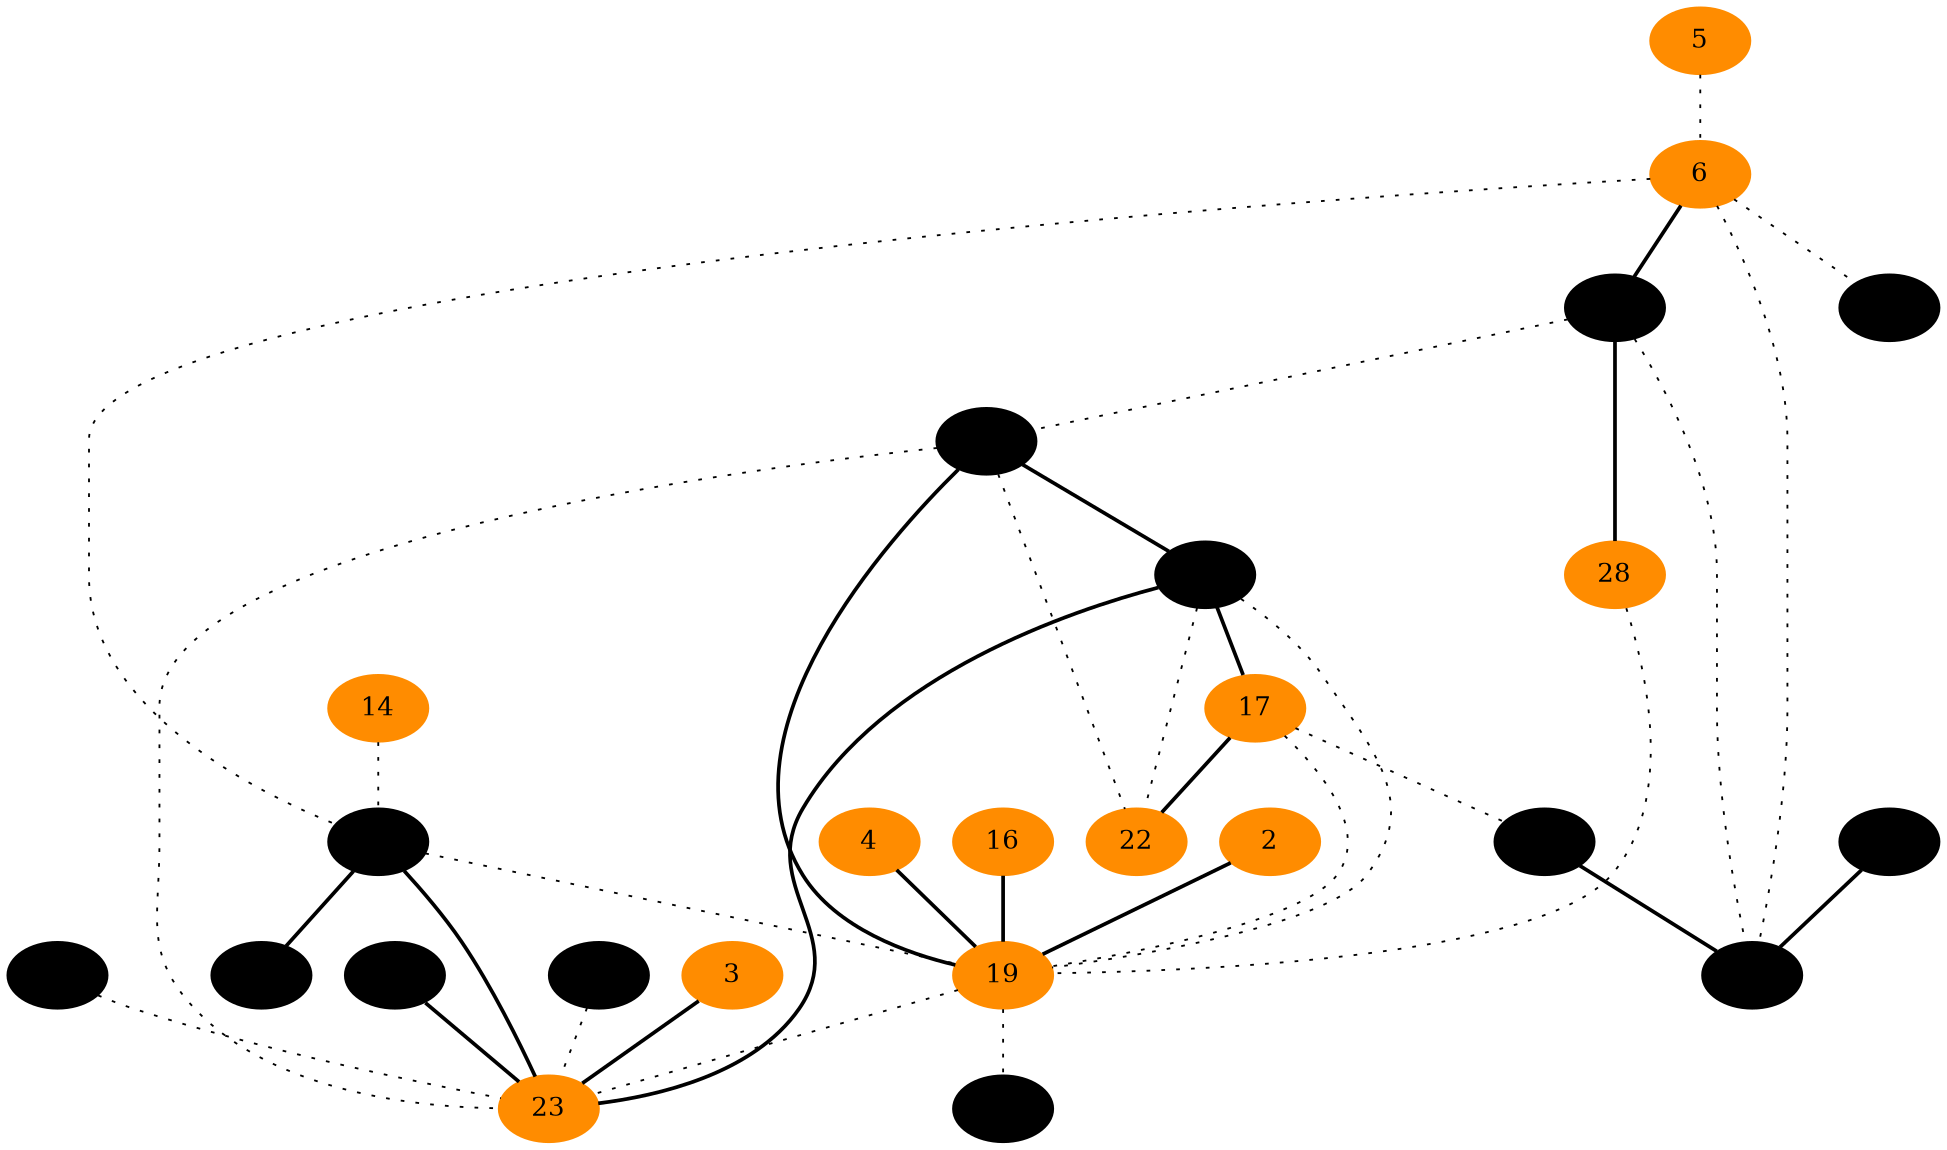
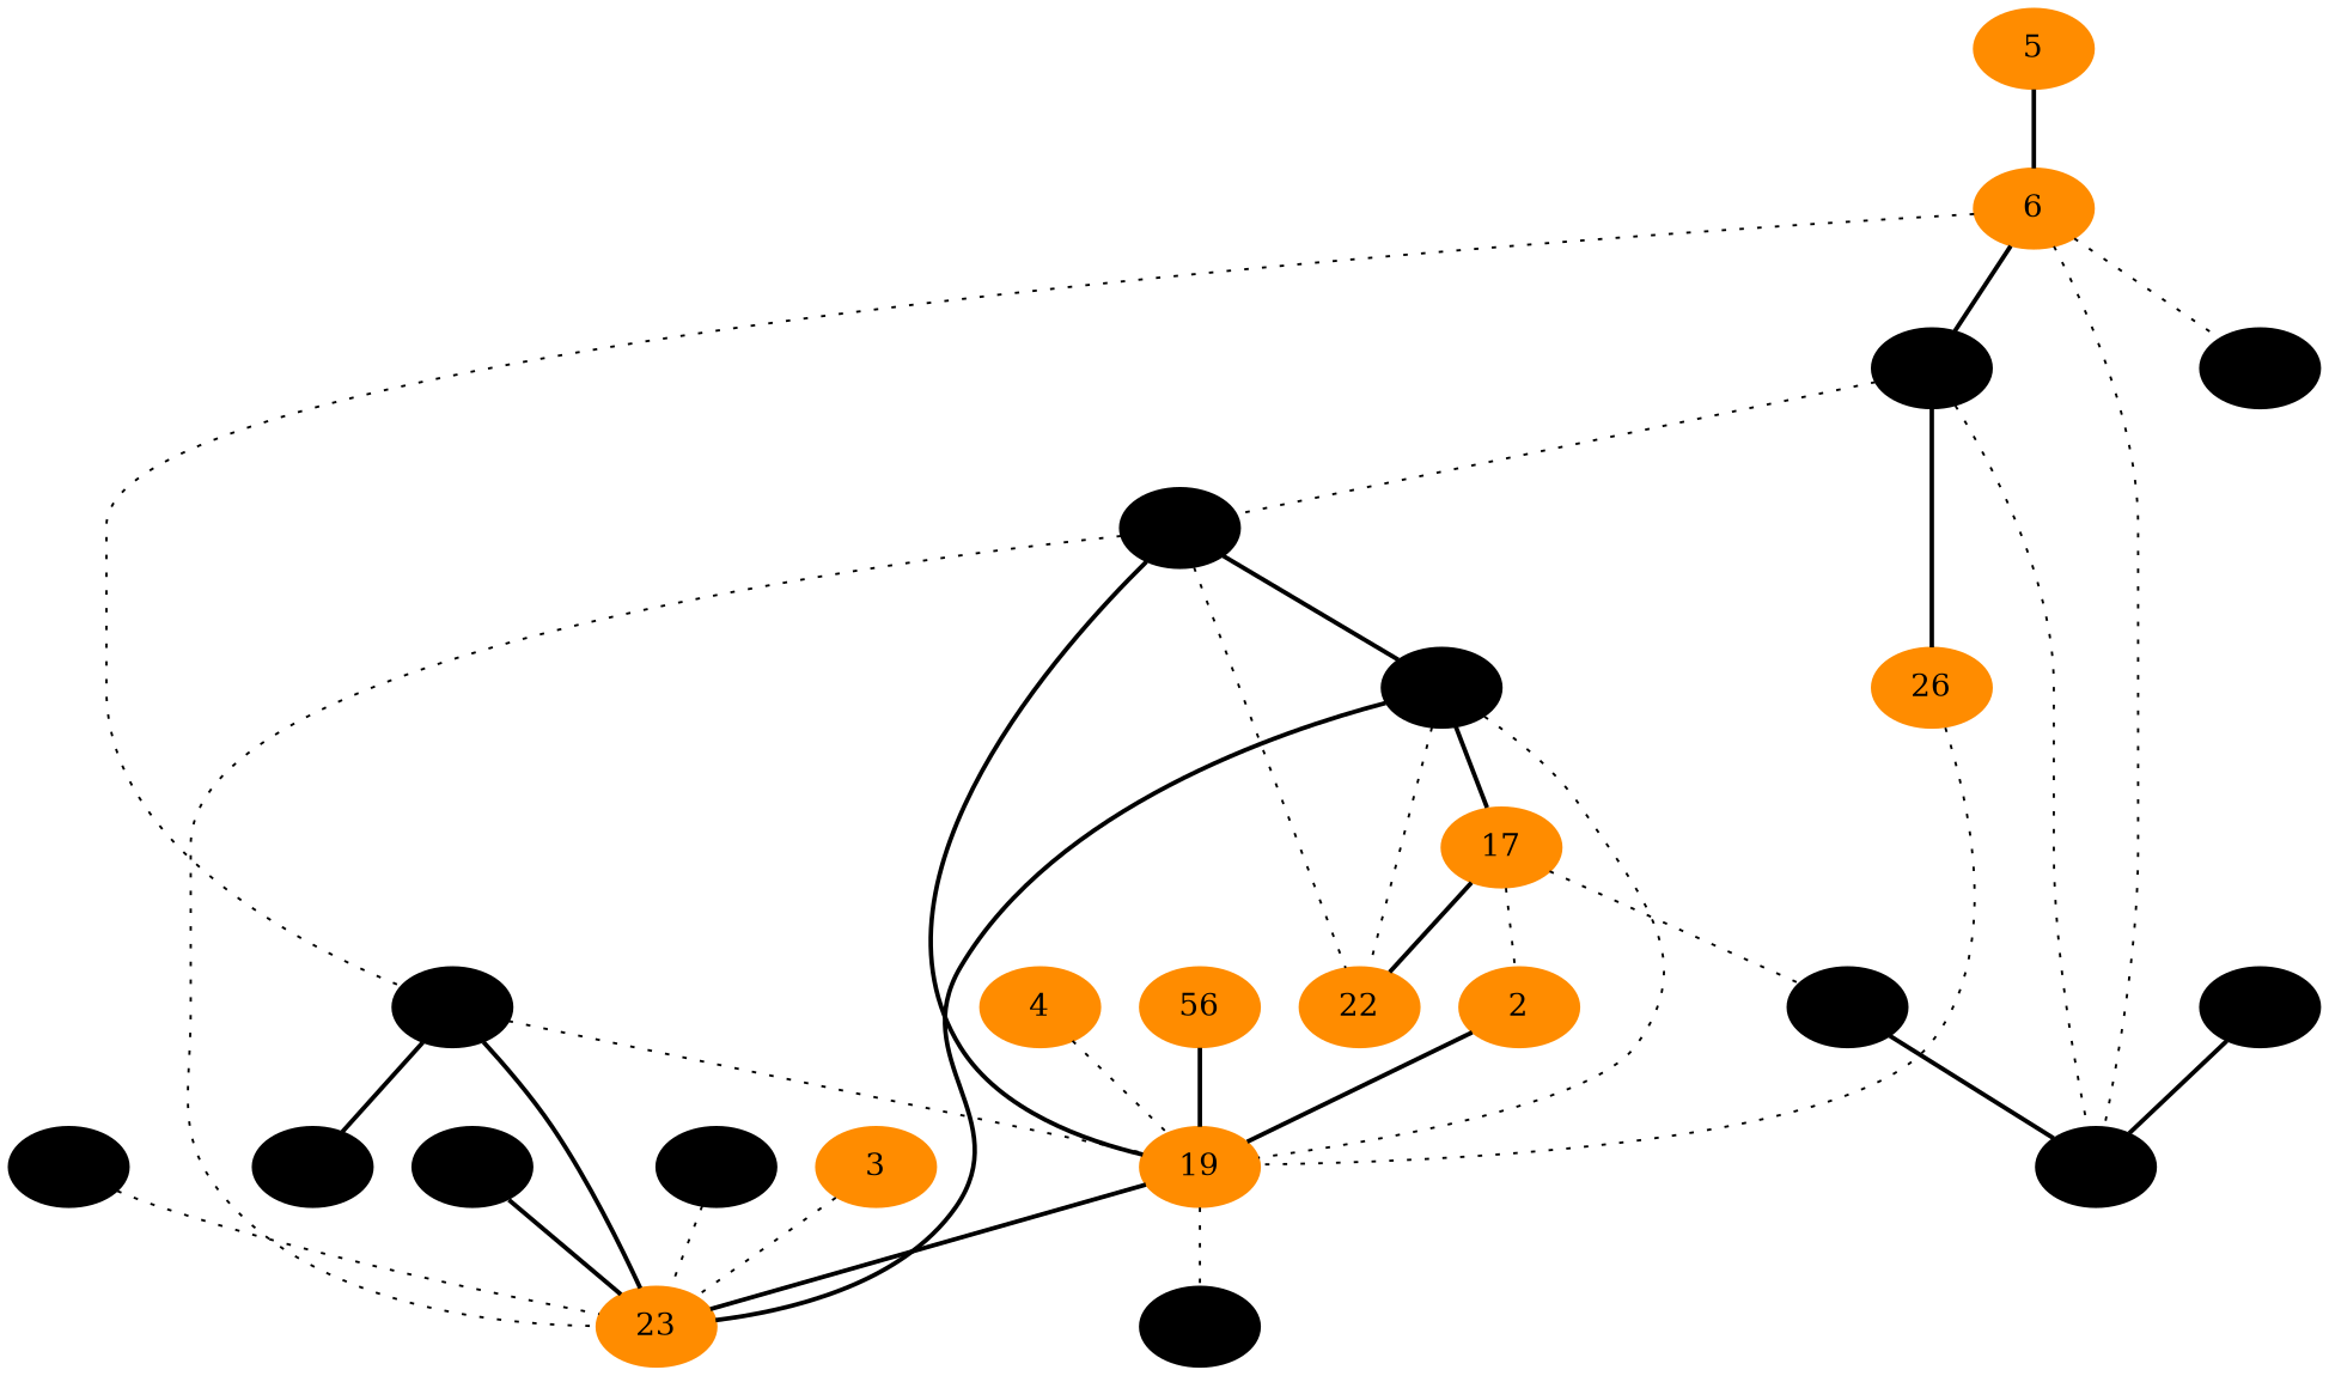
  graph {
    node [color=black style=filled]
    edge [style=dotted weight=1.0]
    2 [color=darkorange]
    19 [color=darkorange]
    23 [color=darkorange]
    21
    3 [color=darkorange]
    4 [color=darkorange]
    5 [color=darkorange]
    6 [color=darkorange]
    10
    15
    24
    25
    12
-   26 [color=darkorange label=28]
+   26 [color=darkorange]
    20
    7
    8
    9
    13
    22 [color=darkorange]
    11
    17 [color=darkorange]
    18
-   14 [color=darkorange]
-   16 [color=darkorange]
+   16 [color=darkorange label=56]
    2 -- 19 [style=bold]
-   19 -- 23
+   19 -- 23 [style=bold]
    19 -- 21
-   3 -- 23 [style=bold]
-   4 -- 19 [style=bold]
-   5 -- 6
+   3 -- 23
+   4 -- 19
+   5 -- 6 [style=bold]
    6 -- 10 [style=bold]
    6 -- 15
    6 -- 24
    6 -- 25
    10 -- 25
    10 -- 12 [weight=2.0]
    10 -- 26 [style=bold]
    15 -- 19
    15 -- 23 [style=bold]
    15 -- 20 [style=bold]
    12 -- 19 [style=bold]
    12 -- 23
    12 -- 13 [style=bold]
    12 -- 22
    26 -- 19
    7 -- 23
    8 -- 23 [style=bold]
    9 -- 23
    13 -- 19
    13 -- 23 [style=bold]
    13 -- 22
    13 -- 17 [style=bold weight=2.0]
    11 -- 25 [style=bold]
-   17 -- 19
+   17 -- 2
    17 -- 22 [style=bold]
    17 -- 18
    18 -- 25 [style=bold]
-   14 -- 15
    16 -- 19 [style=bold]
  }
